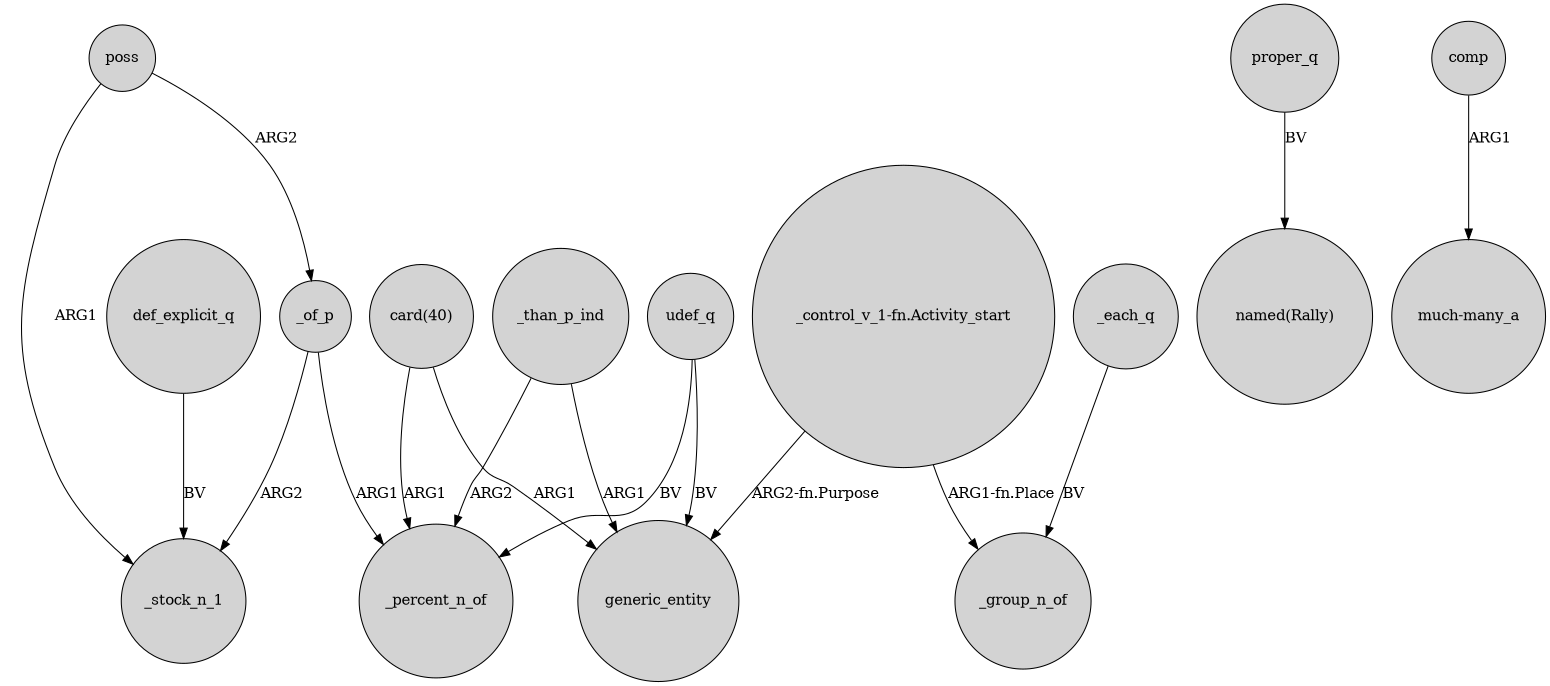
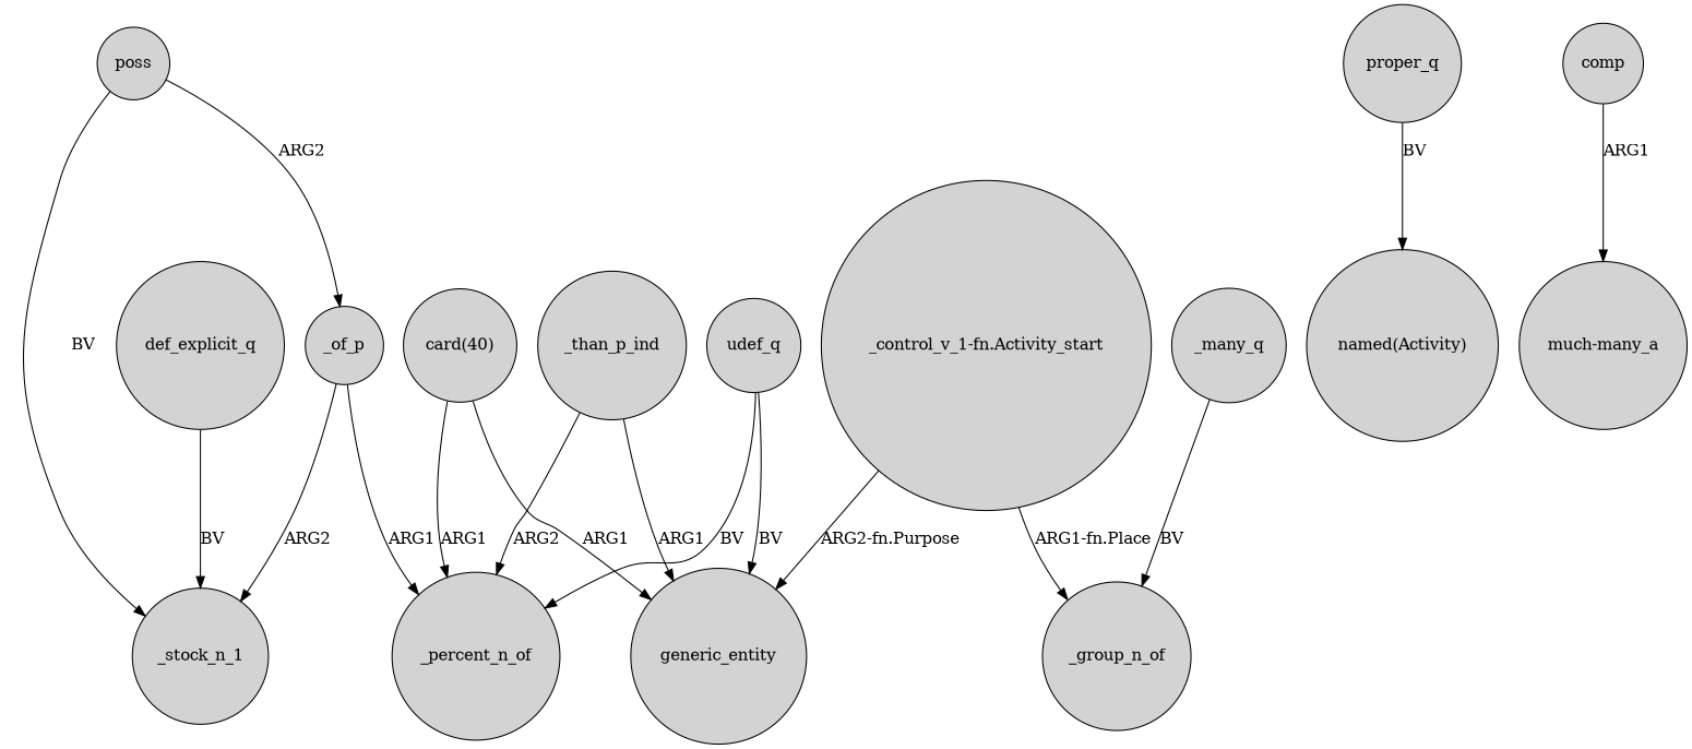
  digraph {
    node [shape=circle style=filled]
    poss
    _stock_n_1
    _of_p
    "_control_v_1-fn.Activity_start"
    generic_entity
    _group_n_of
    udef_q
    _percent_n_of
    proper_q
-   "named(Rally)"
+   "named(Rally)" [label="named(Activity)"]
    def_explicit_q
    comp
    "much-many_a"
    _than_p_ind
    "card(40)"
-   _each_q
-   poss -> _stock_n_1 [label=ARG1]
+   _each_q [label=_many_q]
+   poss -> _stock_n_1 [label=BV]
    poss -> _of_p [label=ARG2]
    _of_p -> _stock_n_1 [label=ARG2]
    _of_p -> _percent_n_of [label=ARG1]
    "_control_v_1-fn.Activity_start" -> generic_entity [label="ARG2-fn.Purpose"]
    "_control_v_1-fn.Activity_start" -> _group_n_of [label="ARG1-fn.Place"]
    udef_q -> generic_entity [label=BV]
    udef_q -> _percent_n_of [label=BV]
    proper_q -> "named(Rally)" [label=BV]
    def_explicit_q -> _stock_n_1 [label=BV]
    comp -> "much-many_a" [label=ARG1]
    _than_p_ind -> generic_entity [label=ARG1]
    _than_p_ind -> _percent_n_of [label=ARG2]
    "card(40)" -> generic_entity [label=ARG1]
    "card(40)" -> _percent_n_of [label=ARG1]
    _each_q -> _group_n_of [label=BV]
  }
